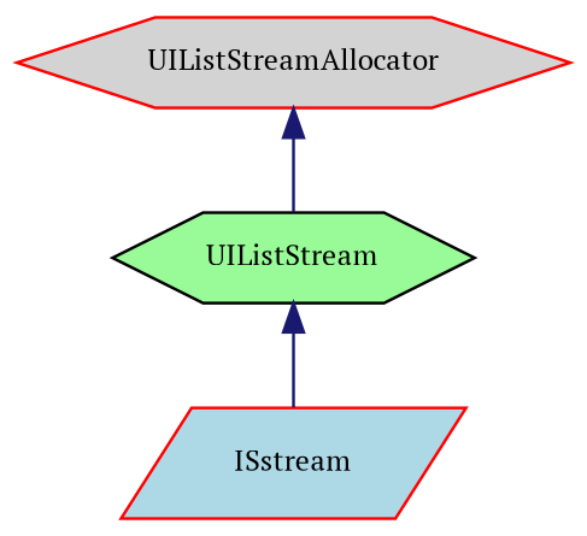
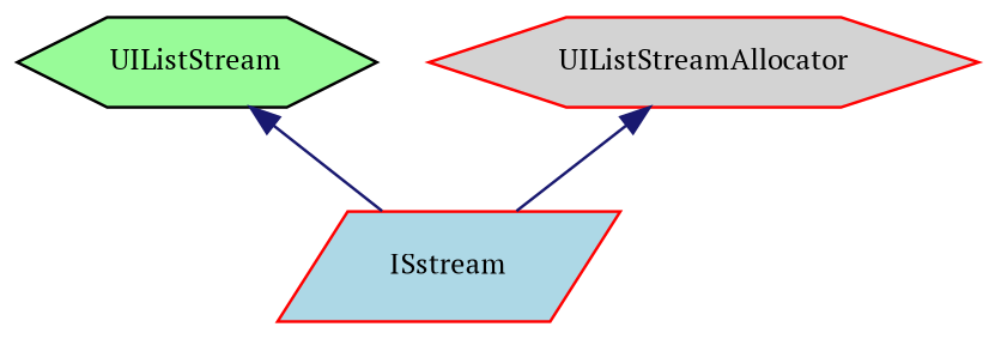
  digraph {
    fontname="PT Serif"
    node [color=red fontname="PT Serif" fontsize=10 shape=hexagon style=filled]
    edge [color=midnightblue dir=back fontname="PT Serif" fontsize=10 labelfontname=Helvetica labelfontsize=10 style=solid]
    n1 [color=black fillcolor=palegreen fontcolor=black height=0.2 label=UIListStream width=0.4]
    n2 [fillcolor=lightblue height=0.2 label=ISstream shape=parallelogram width=0.4]
    n3 [fillcolor=lightgrey height=0.2 label=UIListStreamAllocator width=0.4]
    n1 -> n2
-   n3 -> n1
+   n3 -> n2
  }
